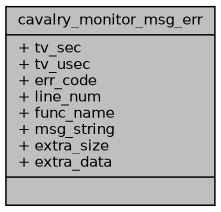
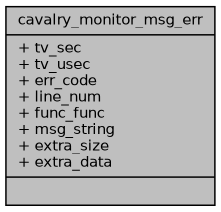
  digraph {
-   n1 [color=black fillcolor=grey75 fontcolor=black fontname=Helvetica fontsize=10 height=0.2 label="{cavalry_monitor_msg_err\n|+ tv_sec\l+ tv_usec\l+ err_code\l+ line_num\l+ func_name\l+ msg_string\l+ extra_size\l+ extra_data\l|}" shape=record style=filled width=0.4]
+   n1 [color=black fillcolor=grey75 fontcolor=black fontname=Helvetica fontsize=10 height=0.2 label="{cavalry_monitor_msg_err\n|+ tv_sec\l+ tv_usec\l+ err_code\l+ line_num\l+ func_func\l+ msg_string\l+ extra_size\l+ extra_data\l|}" shape=record style=filled width=0.4]
  }
